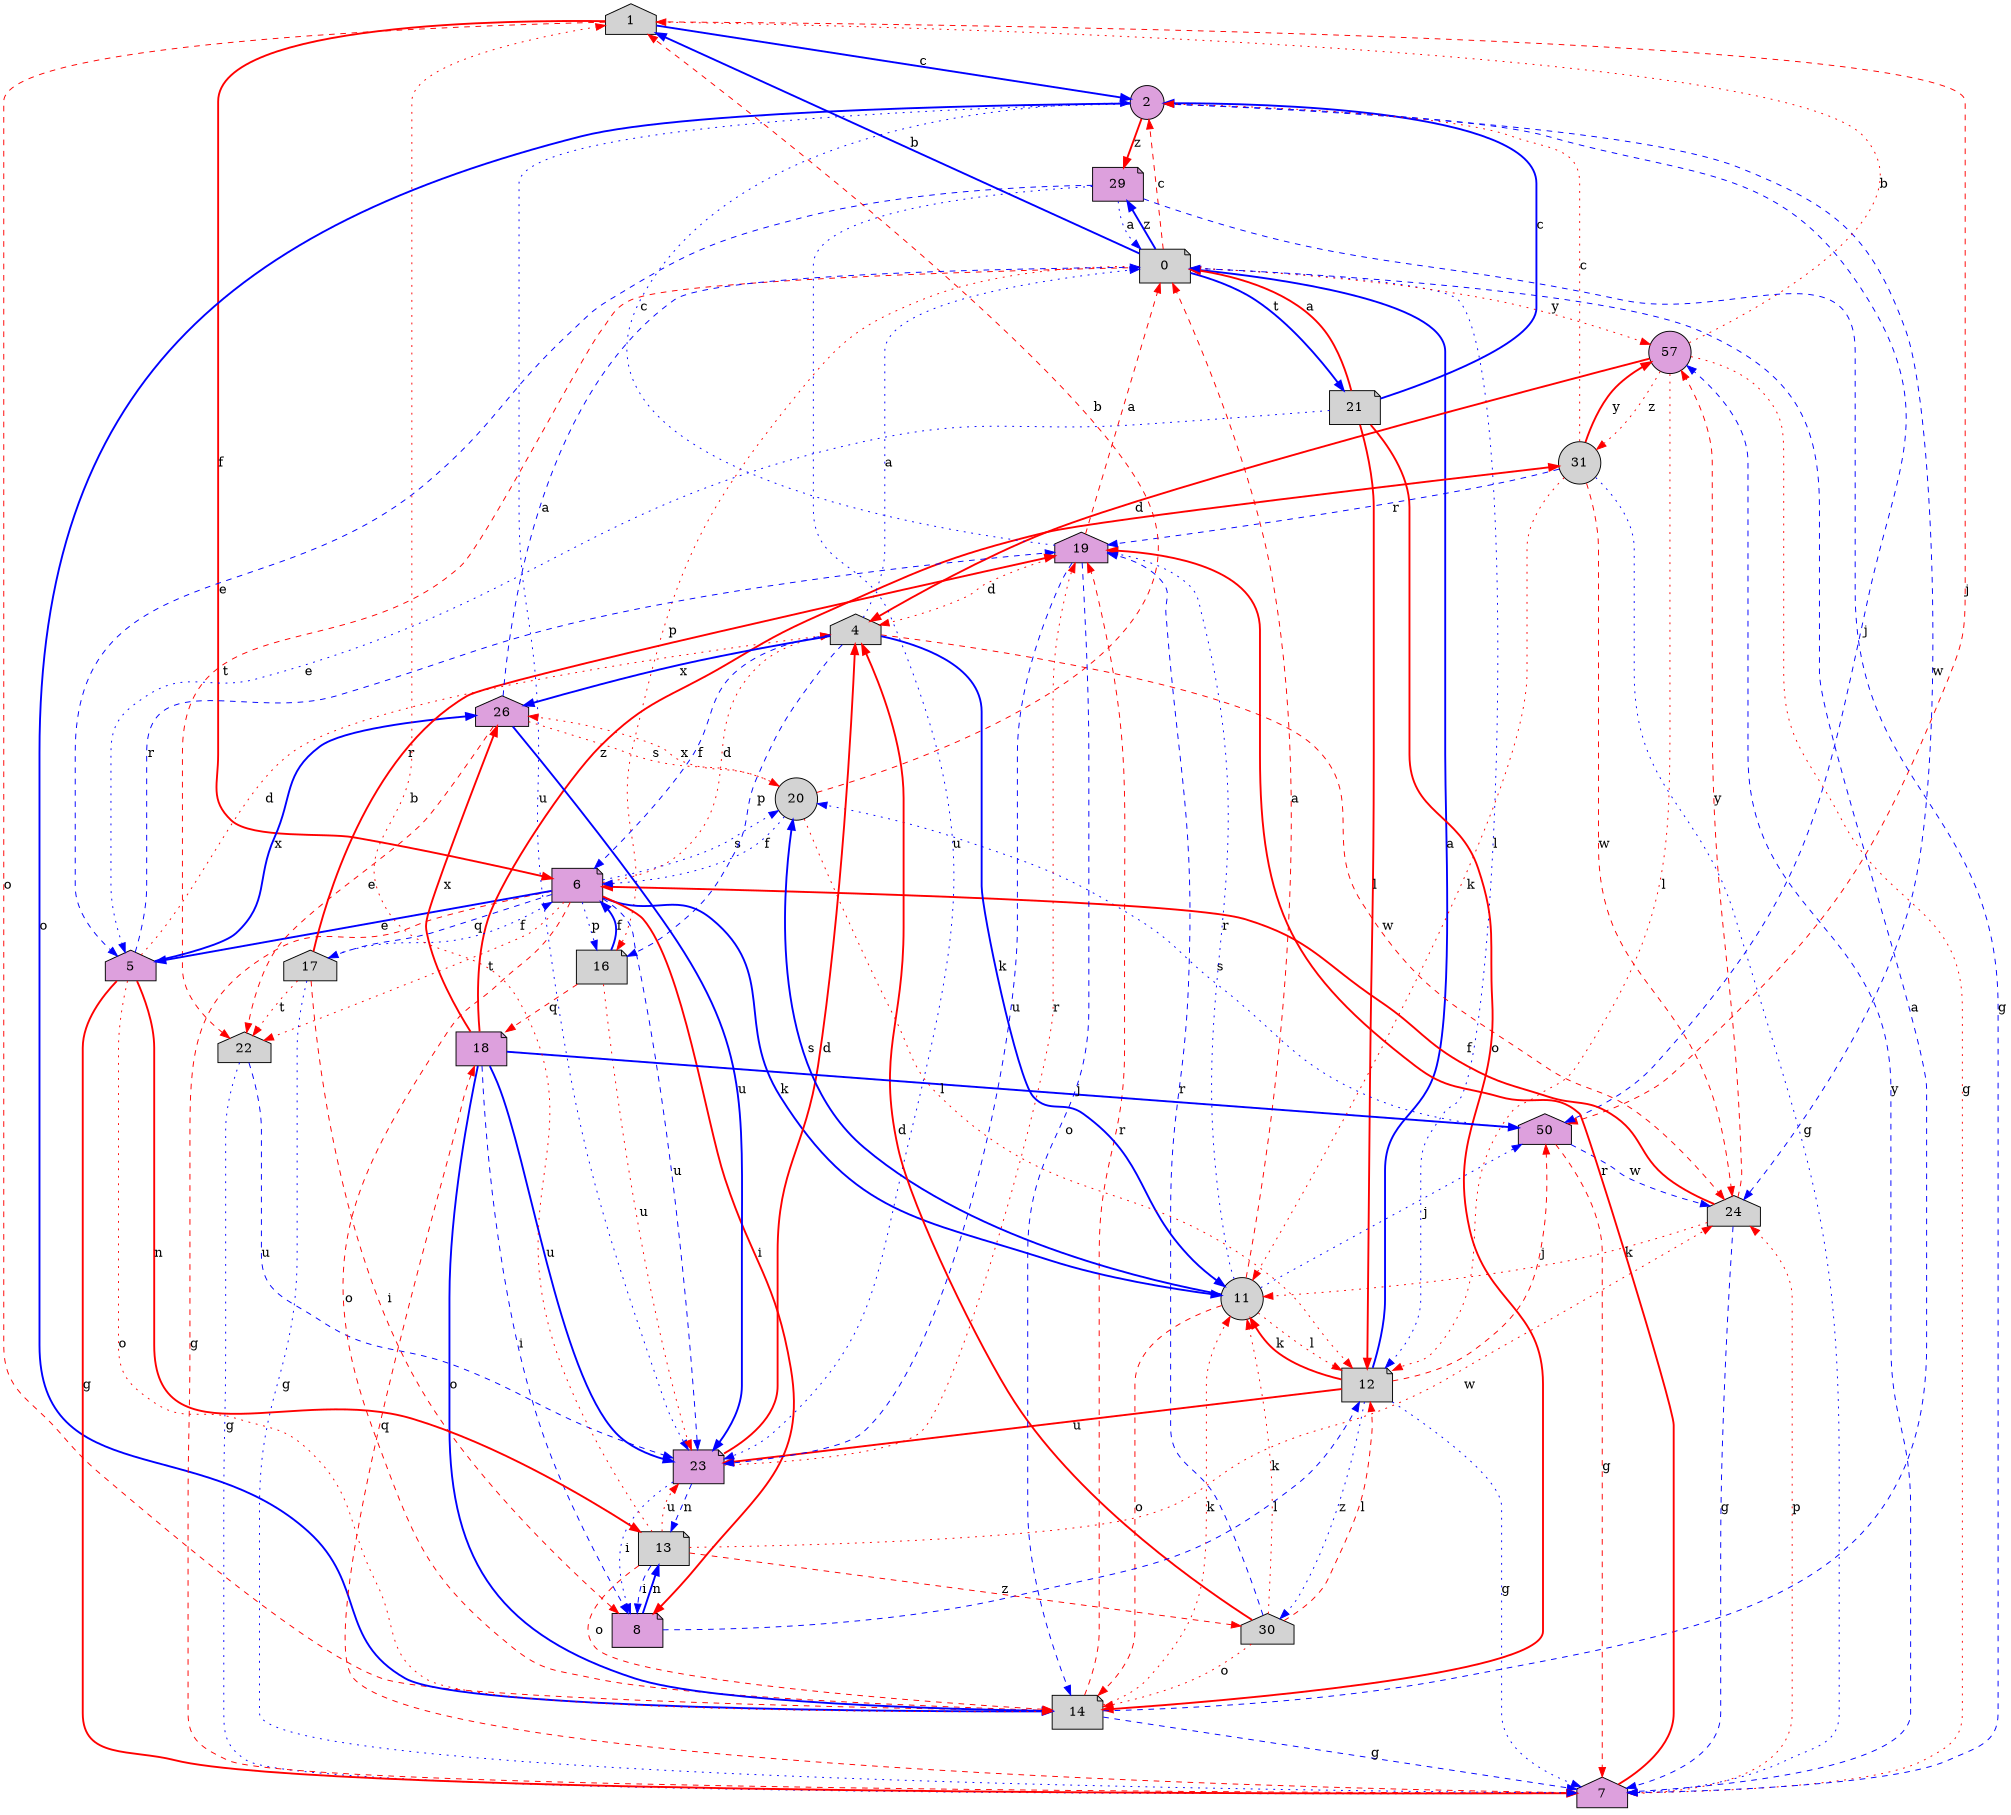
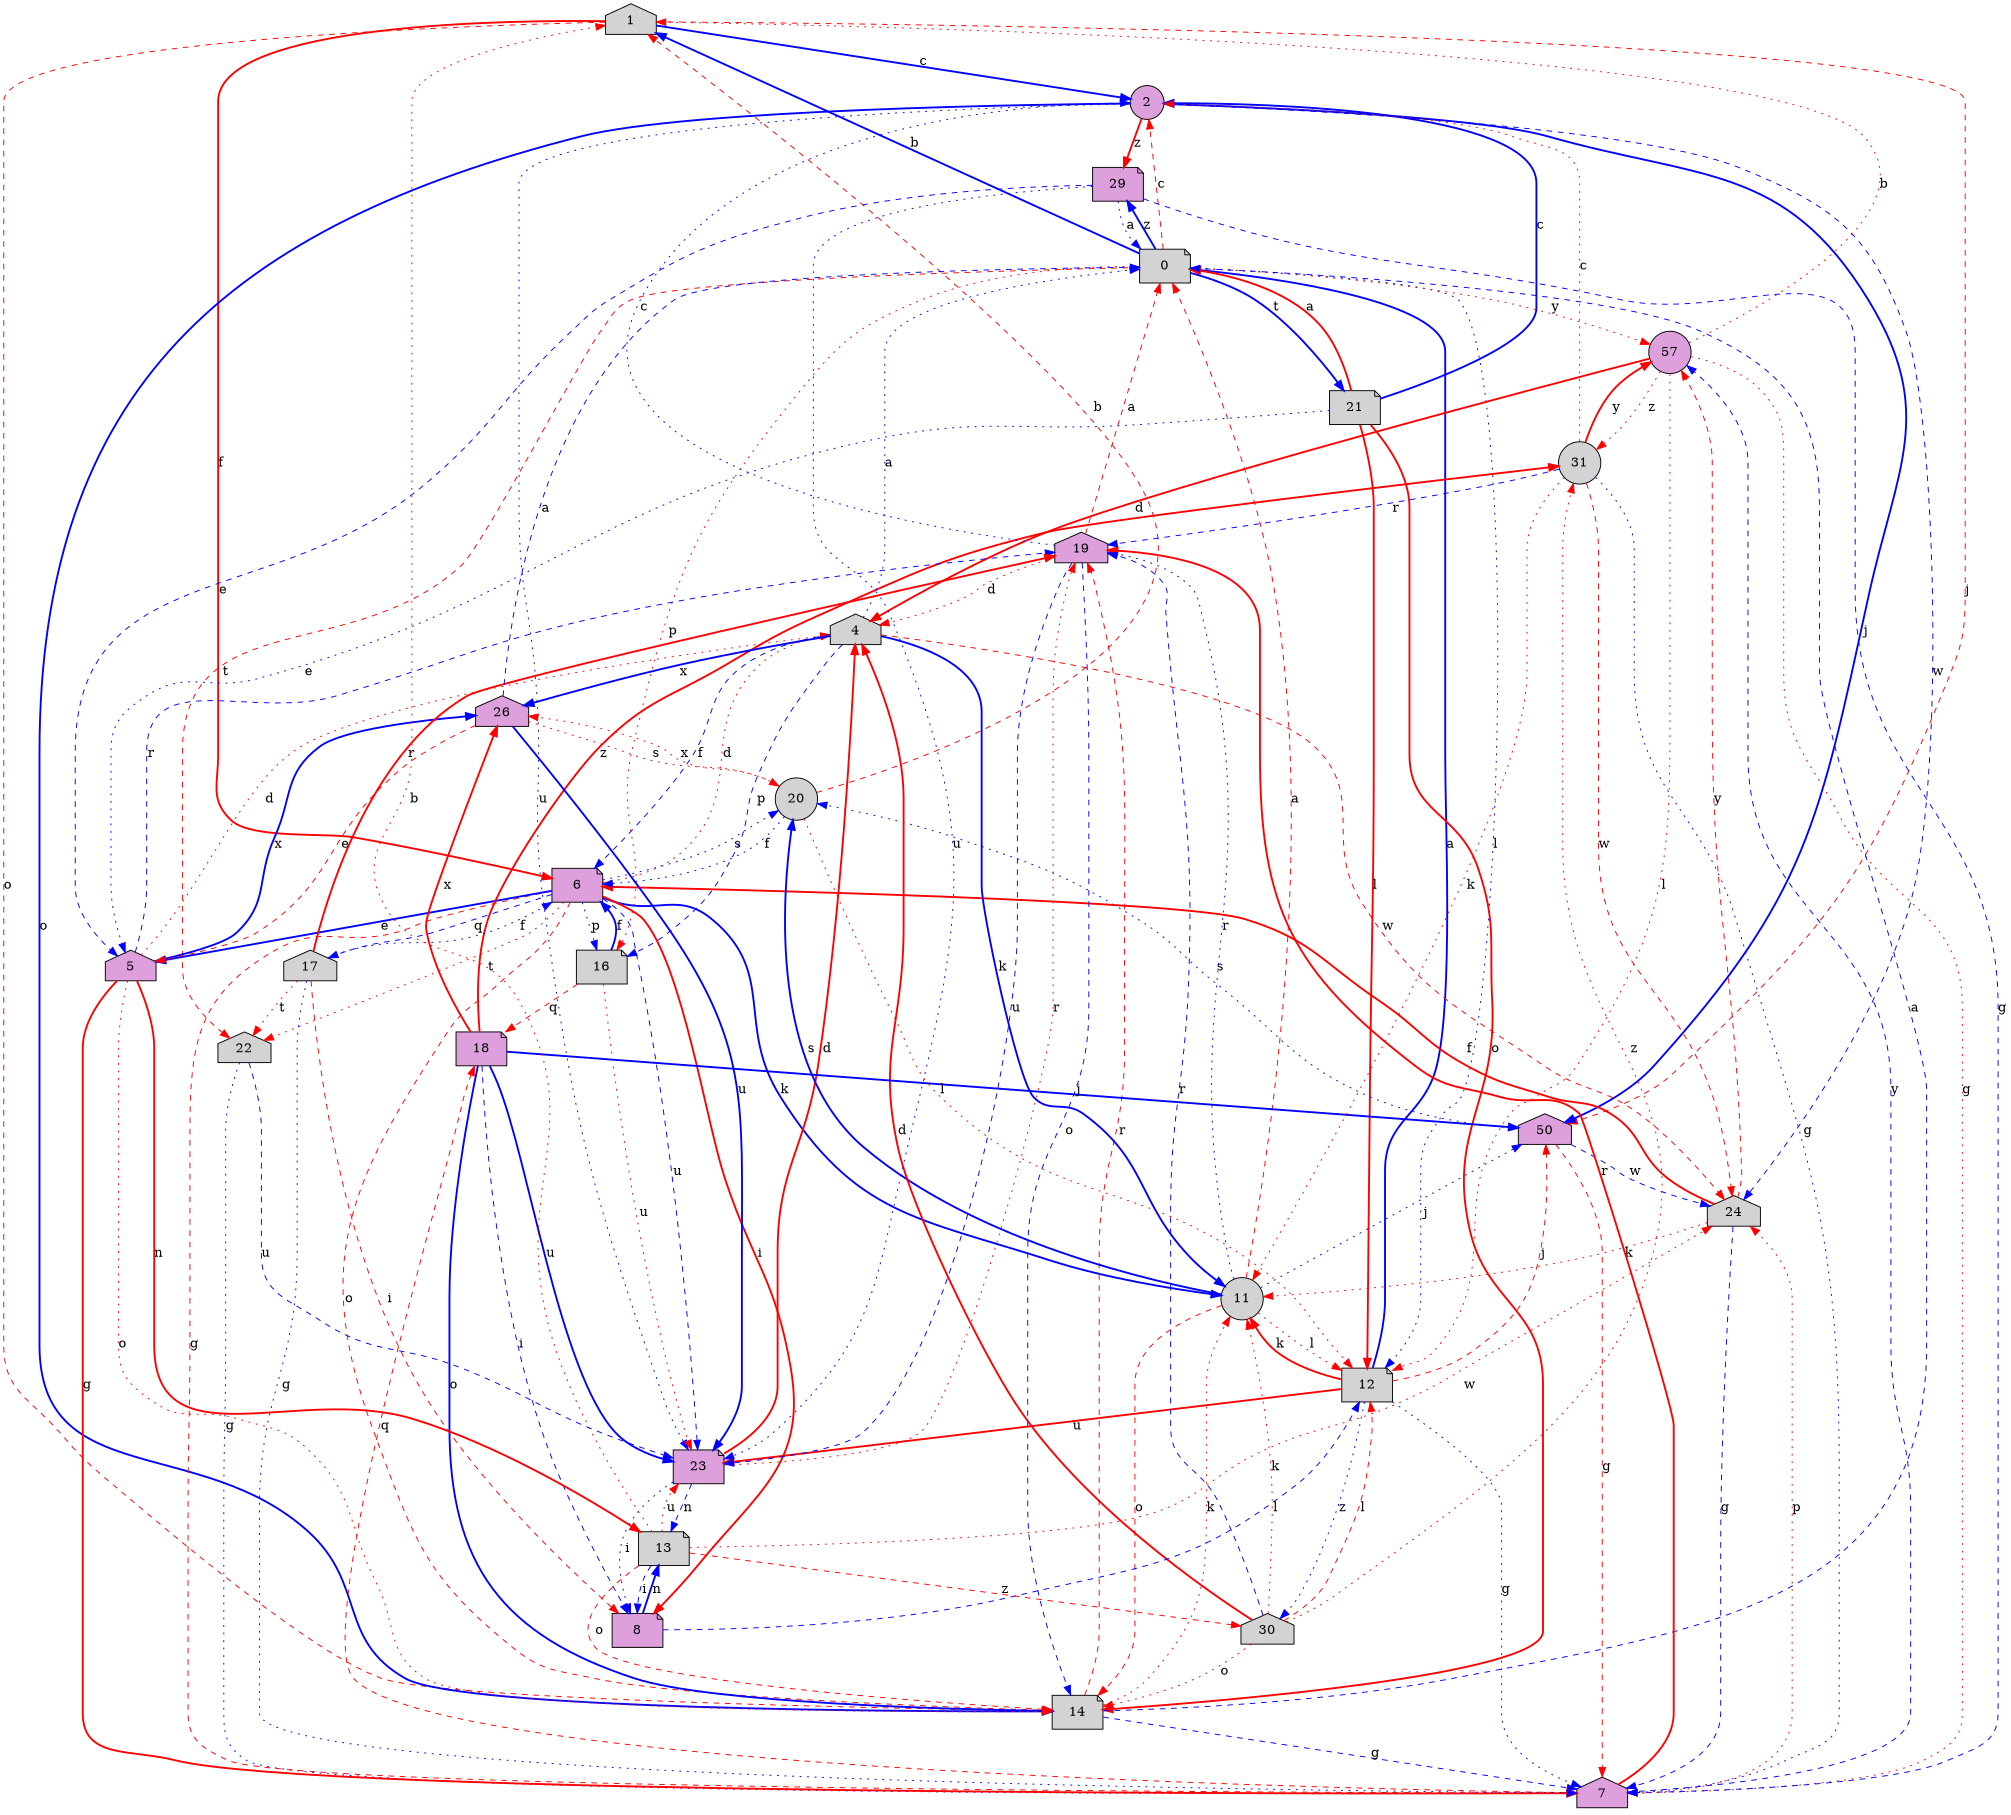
  strict digraph {
    node [fillcolor=lightgrey shape=house style=filled]
    edge [color=red style=dotted]
    1
    0 [shape=note]
    2 [fillcolor=plum shape=circle]
    12 [shape=note]
    16 [shape=note]
    21 [shape=note]
    22
    n8 [fillcolor=plum label=57 shape=circle]
    29 [fillcolor=plum shape=note]
    6 [fillcolor=plum shape=note]
    n11 [fillcolor=plum label=50]
    14 [shape=note]
    23 [fillcolor=plum shape=note]
    24
    11 [shape=circle]
    7 [fillcolor=plum]
    30
    18 [fillcolor=plum shape=note]
    5 [fillcolor=plum]
    4
    31 [shape=circle]
    8 [fillcolor=plum shape=note]
    17
    20 [shape=circle]
    19 [fillcolor=plum]
    13 [shape=note]
    26 [fillcolor=plum]
    1 -> 2 [color=blue label=c style=bold]
    1 -> 6 [label=f style=bold]
    1 -> n11 [label=j style=dashed]
    1 -> 14 [label=o style=dashed]
    0 -> 1 [color=blue label=b style=bold]
    0 -> 2 [label=c style=dashed]
    0 -> 12 [color=blue label=l]
    0 -> 16 [label=p]
    0 -> 21 [color=blue label=t style=bold]
    0 -> 22 [label=t style=dashed]
    0 -> n8 [label=y]
    0 -> 29 [color=blue label=z style=bold]
    2 -> 29 [label=z style=bold]
-   2 -> n11 [color=blue label=j style=dashed]
+   2 -> n11 [color=blue label=j style=bold]
    2 -> 14 [color=blue label=o style=bold]
    2 -> 23 [color=blue label=u]
    2 -> 24 [color=blue label=w style=dashed]
    12 -> 0 [color=blue label=a style=bold]
    12 -> n11 [label=j style=dashed]
    12 -> 23 [label=u style=bold]
    12 -> 11 [label=k style=bold]
    12 -> 7 [color=blue label=g]
    12 -> 30 [color=blue label=z]
    16 -> 6 [color=blue label=f style=bold]
    16 -> 23 [label=u]
    16 -> 18 [label=q style=dashed]
    21 -> 0 [label=a style=bold]
    21 -> 2 [color=blue label=c style=bold]
    21 -> 12 [label=l style=bold]
    21 -> 14 [label=o style=bold]
    21 -> 5 [color=blue label=e]
    22 -> 23 [color=blue label=u style=dashed]
    22 -> 7 [color=blue label=g]
    n8 -> 1 [label=b]
    n8 -> 12 [label=l]
    n8 -> 7 [label=g]
    n8 -> 4 [label=d style=bold]
    n8 -> 31 [label=z]
    29 -> 0 [color=blue label=a]
    29 -> 23 [color=blue label=u]
    29 -> 7 [color=blue label=g style=dashed]
    29 -> 5 [color=blue label=e style=dashed]
    6 -> 16 [color=blue label=p]
    6 -> 22 [label=t]
    6 -> 14 [label=o style=dashed]
    6 -> 23 [color=blue label=u style=dashed]
    6 -> 11 [color=blue label=k style=bold]
    6 -> 7 [label=g style=dashed]
    6 -> 5 [color=blue label=e style=bold]
    6 -> 4 [label=d]
    6 -> 8 [label=i style=bold]
    6 -> 17 [color=blue label=q style=dashed]
    6 -> 20 [color=blue label=s]
    n11 -> 24 [color=blue label=w style=dashed]
    n11 -> 7 [label=g style=dashed]
    n11 -> 20 [color=blue label=s]
    14 -> 0 [color=blue label=a style=dashed]
    14 -> 11 [label=k]
    14 -> 7 [color=blue label=g style=dashed]
    14 -> 19 [label=r style=dashed]
    23 -> 4 [label=d style=bold]
    23 -> 8 [color=blue label=i]
    23 -> 19 [label=r]
    23 -> 13 [color=blue label=n style=dashed]
    24 -> n8 [label=y style=dashed]
    24 -> 6 [label=f style=bold]
    24 -> 11 [label=k]
    24 -> 7 [color=blue label=g style=dashed]
    11 -> 0 [label=a style=dashed]
    11 -> 12 [label=l]
    11 -> n11 [color=blue label=j]
    11 -> 14 [label=o style=dashed]
    11 -> 20 [color=blue label=s style=bold]
    11 -> 19 [color=blue label=r]
    7 -> n8 [color=blue label=y style=dashed]
    7 -> 24 [label=p]
    7 -> 18 [label=q style=dashed]
    7 -> 19 [label=r style=bold]
    30 -> 12 [label=l style=dashed]
    30 -> 14 [label=o]
    30 -> 11 [label=k]
    30 -> 4 [label=d style=bold]
+   30 -> 31 [label=z]
    30 -> 19 [color=blue label=r style=dashed]
    18 -> n11 [color=blue label=j style=bold]
    18 -> 14 [color=blue label=o style=bold]
    18 -> 23 [color=blue label=u style=bold]
    18 -> 31 [label=z style=bold]
    18 -> 8 [color=blue label=i style=dashed]
    18 -> 26 [label=x style=bold]
    5 -> 14 [label=o]
    5 -> 7 [label=g style=bold]
    5 -> 4 [label=d]
    5 -> 19 [color=blue label=r style=dashed]
    5 -> 13 [label=n style=bold]
    5 -> 26 [color=blue label=x style=bold]
    4 -> 0 [color=blue label=a]
    4 -> 16 [color=blue label=p style=dashed]
    4 -> 6 [color=blue label=f style=dashed]
    4 -> 24 [label=w style=dashed]
    4 -> 11 [color=blue label=k style=bold]
    4 -> 26 [color=blue label=x style=bold]
    31 -> 2 [label=c]
    31 -> n8 [label=y style=bold]
    31 -> 24 [label=w style=dashed]
    31 -> 11 [label=k]
    31 -> 7 [color=blue label=g]
    31 -> 19 [color=blue label=r style=dashed]
    8 -> 12 [color=blue label=l style=dashed]
    8 -> 13 [color=blue label=n style=bold]
    17 -> 22 [label=t]
    17 -> 6 [color=blue label=f]
    17 -> 7 [color=blue label=g]
    17 -> 8 [label=i style=dashed]
    17 -> 19 [label=r style=bold]
    20 -> 1 [label=b style=dashed]
    20 -> 12 [label=l]
    20 -> 6 [color=blue label=f]
    20 -> 26 [label=x]
    19 -> 0 [label=a style=dashed]
    19 -> 2 [color=blue label=c]
    19 -> 14 [color=blue label=o style=dashed]
    19 -> 23 [color=blue label=u style=dashed]
    19 -> 4 [label=d]
    13 -> 1 [label=b]
    13 -> 14 [label=o style=dashed]
    13 -> 23 [label=u]
    13 -> 24 [label=w]
    13 -> 30 [label=z style=dashed]
    13 -> 8 [color=blue label=i style=dashed]
    26 -> 0 [color=blue label=a style=dashed]
    26 -> 23 [color=blue label=u style=bold]
-   26 -> 22 [label=e style=dashed]
+   26 -> 5 [label=e style=dashed]
    26 -> 20 [label=s]
  }
